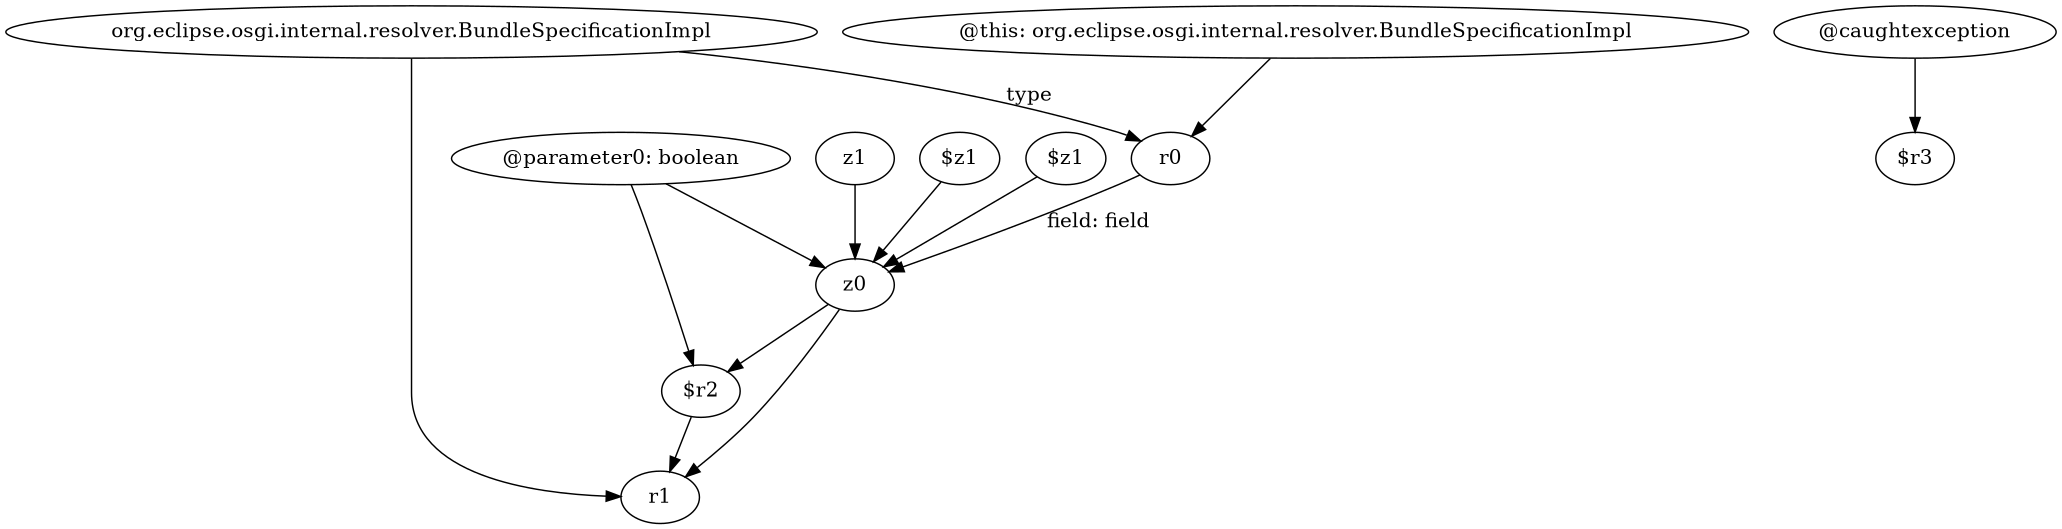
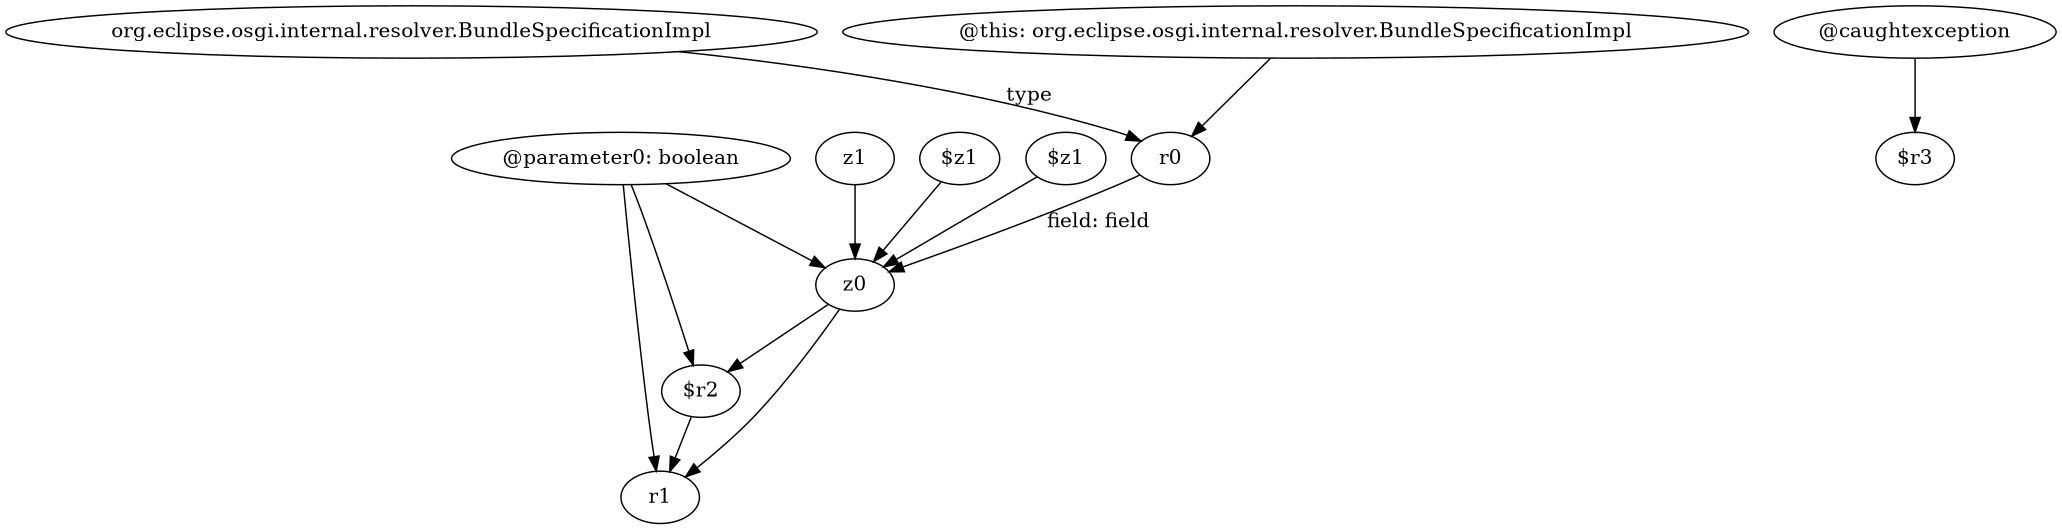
  digraph {
    n1 [label="$z1"]
    n2 [label=z0]
    n3 [label="$r2"]
    n4 [label=r1]
    n5 [label=z1]
    n6 [label="$z1"]
    n7 [label="@parameter0: boolean"]
    n8 [label="org.eclipse.osgi.internal.resolver.BundleSpecificationImpl"]
    n9 [label=r0]
    n10 [label="@caughtexception"]
    n11 [label="$r3"]
    n12 [label="@this: org.eclipse.osgi.internal.resolver.BundleSpecificationImpl"]
    n1 -> n2
    n2 -> n3
    n2 -> n4
    n3 -> n4
    n5 -> n2
    n6 -> n2
    n7 -> n2
    n7 -> n3
-   n8 -> n4
+   n7 -> n4
    n8 -> n9 [label=type]
    n9 -> n2 [label="field: field"]
    n10 -> n11
    n12 -> n9
  }
